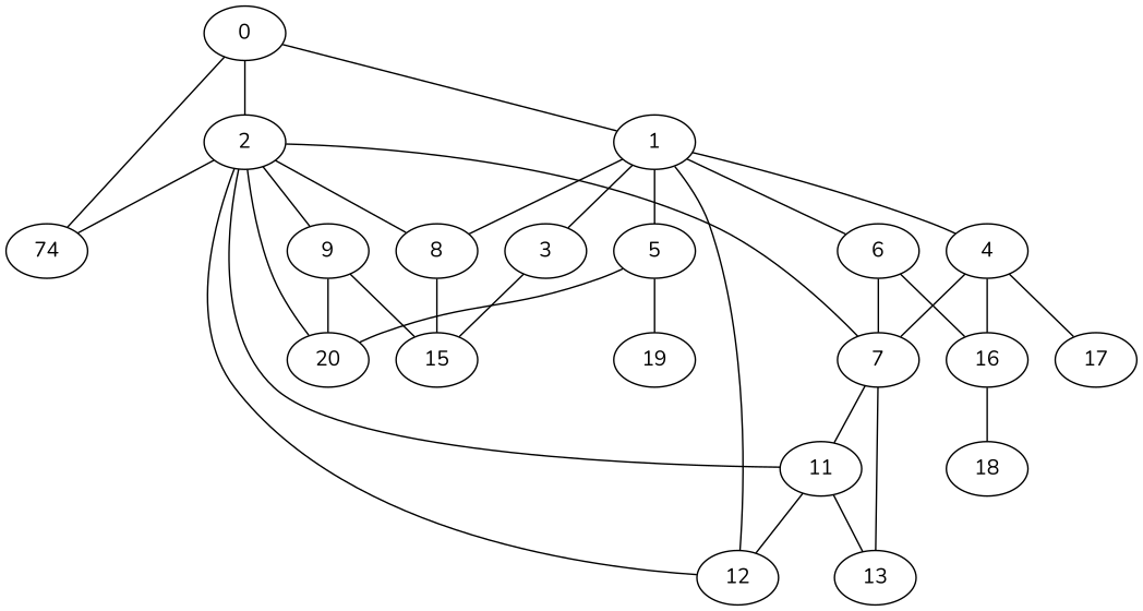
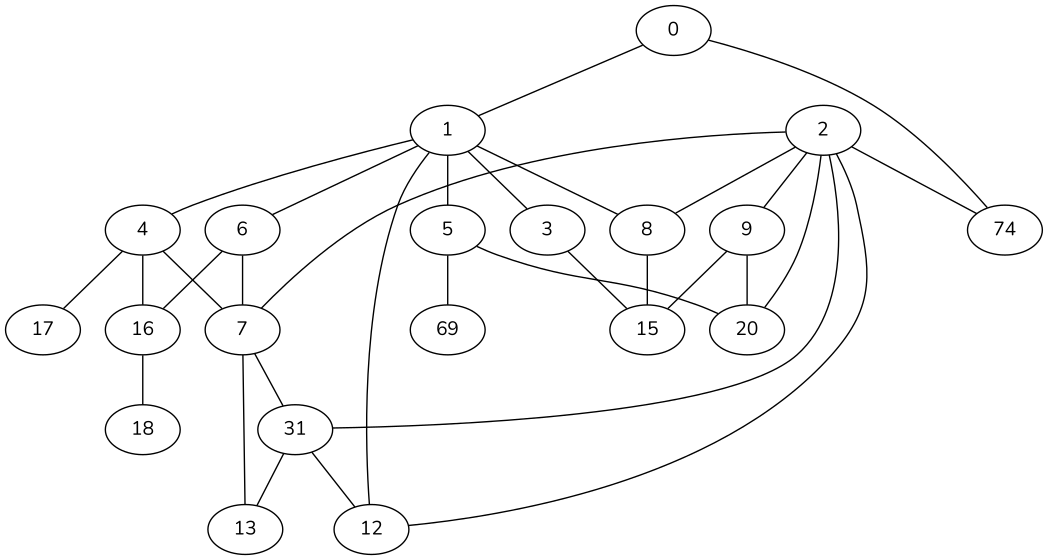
  graph {
    fontname=Nunito
    node [fontname=Nunito]
    edge [fontname=Nunito]
    0
    1
    2
    n4 [label=74]
    3
    4
    5
    6
    12
    8
    7
    9
    n13 [label=20]
-   11
+   11 [label=31]
    15
    16
    17
-   19
+   19 [label=69]
    13
    18
    0 -- 1
-   0 -- 2
    0 -- n4
    1 -- 3
    1 -- 4
    1 -- 5
    1 -- 6
    1 -- 12
    1 -- 8
    2 -- n4
    2 -- 12
    2 -- 8
    2 -- 7
    2 -- 9
    2 -- n13
    2 -- 11
    3 -- 15
    4 -- 7
    4 -- 16
    4 -- 17
    5 -- n13
    5 -- 19
    6 -- 7
    6 -- 16
    8 -- 15
    7 -- 11
    7 -- 13
    9 -- n13
    9 -- 15
    11 -- 12
    11 -- 13
    16 -- 18
  }
